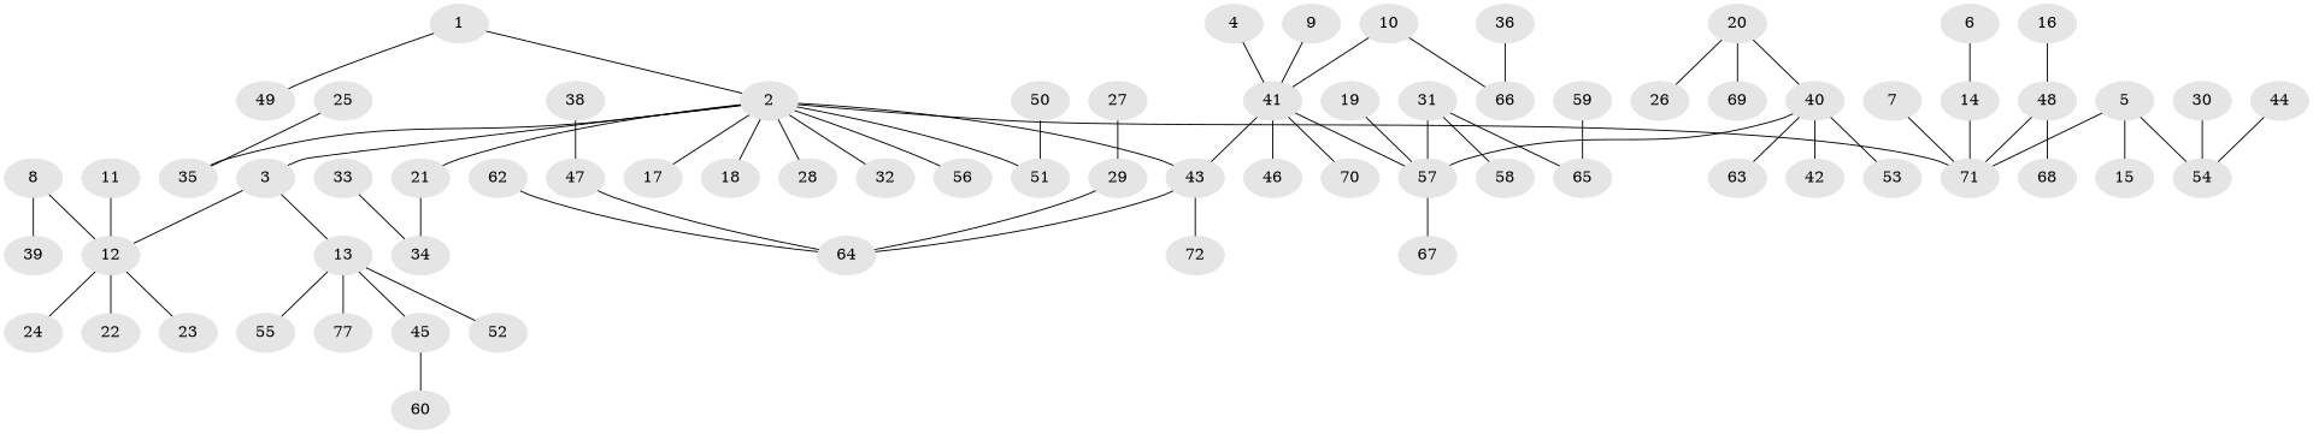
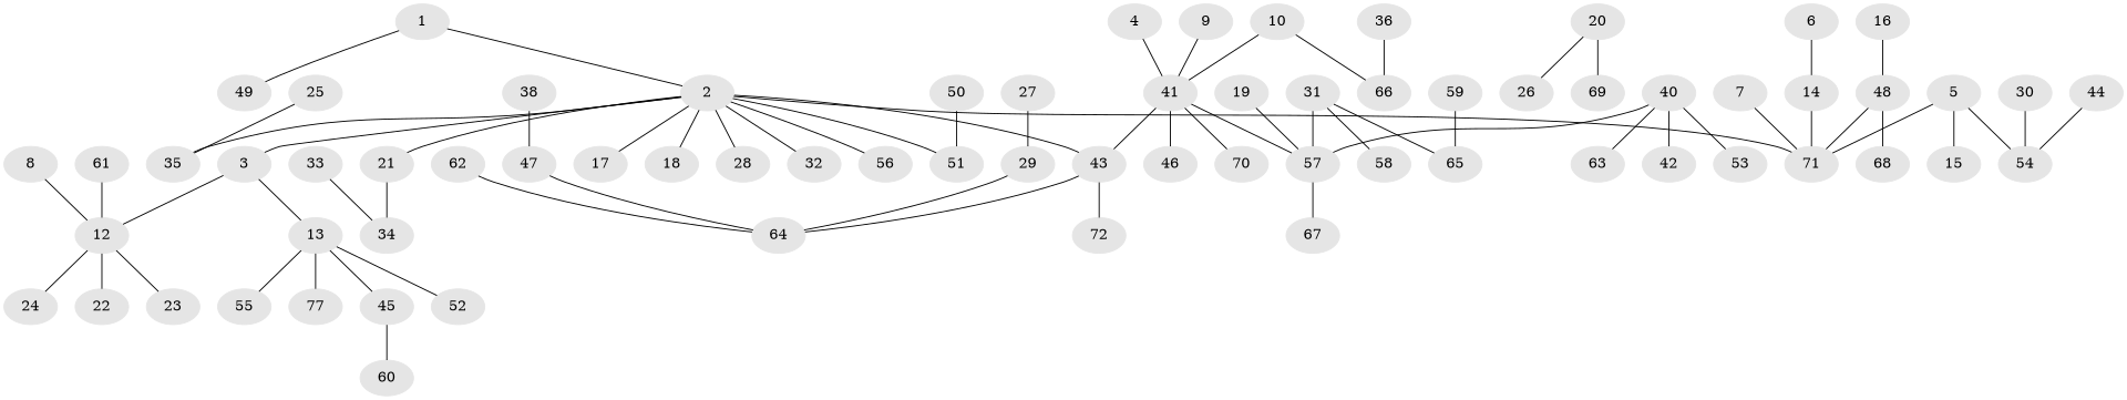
  graph {
    node [color=gray90 style=filled]
    edge [weight=1.0]
    1
    2
    49
    3
    17
    18
    21
    28
    32
    35
    43
    51
    56
    71
    12
    13
    34
    64
    72
    22
    23
    24
    n23 [label=77]
    45
    52
    55
    4
    41
    57
    46
    70
    5
    15
    54
    6
    14
    7
    8
-   39
    9
    10
    66
-   11
+   11 [label=61]
    60
    16
    48
    68
    19
    67
    20
    26
    40
    69
    42
    53
    63
    25
    27
    29
    30
    31
    58
    65
    33
    36
    38
    47
    44
    50
    59
    62
    1 -- 2
    1 -- 49
    2 -- 3
    2 -- 17
    2 -- 18
    2 -- 21
    2 -- 28
    2 -- 32
    2 -- 35
    2 -- 43
    2 -- 51
    2 -- 56
    2 -- 71
    3 -- 12
    3 -- 13
    21 -- 34
    43 -- 64
    43 -- 72
    12 -- 22
    12 -- 23
    12 -- 24
    13 -- n23
    13 -- 45
    13 -- 52
    13 -- 55
    45 -- 60
    4 -- 41
    41 -- 43
    41 -- 57
    41 -- 46
    41 -- 70
    57 -- 67
    5 -- 71
    5 -- 15
    5 -- 54
    6 -- 14
    14 -- 71
    7 -- 71
    8 -- 12
-   8 -- 39
    9 -- 41
    10 -- 41
    10 -- 66
    11 -- 12
    16 -- 48
    48 -- 71
    48 -- 68
    19 -- 57
    20 -- 26
-   20 -- 40
    20 -- 69
    40 -- 57
    40 -- 42
    40 -- 53
    40 -- 63
    25 -- 35
    27 -- 29
    29 -- 64
    30 -- 54
    31 -- 57
    31 -- 58
    31 -- 65
    33 -- 34
    36 -- 66
    38 -- 47
    47 -- 64
    44 -- 54
    50 -- 51
    59 -- 65
    62 -- 64
  }
